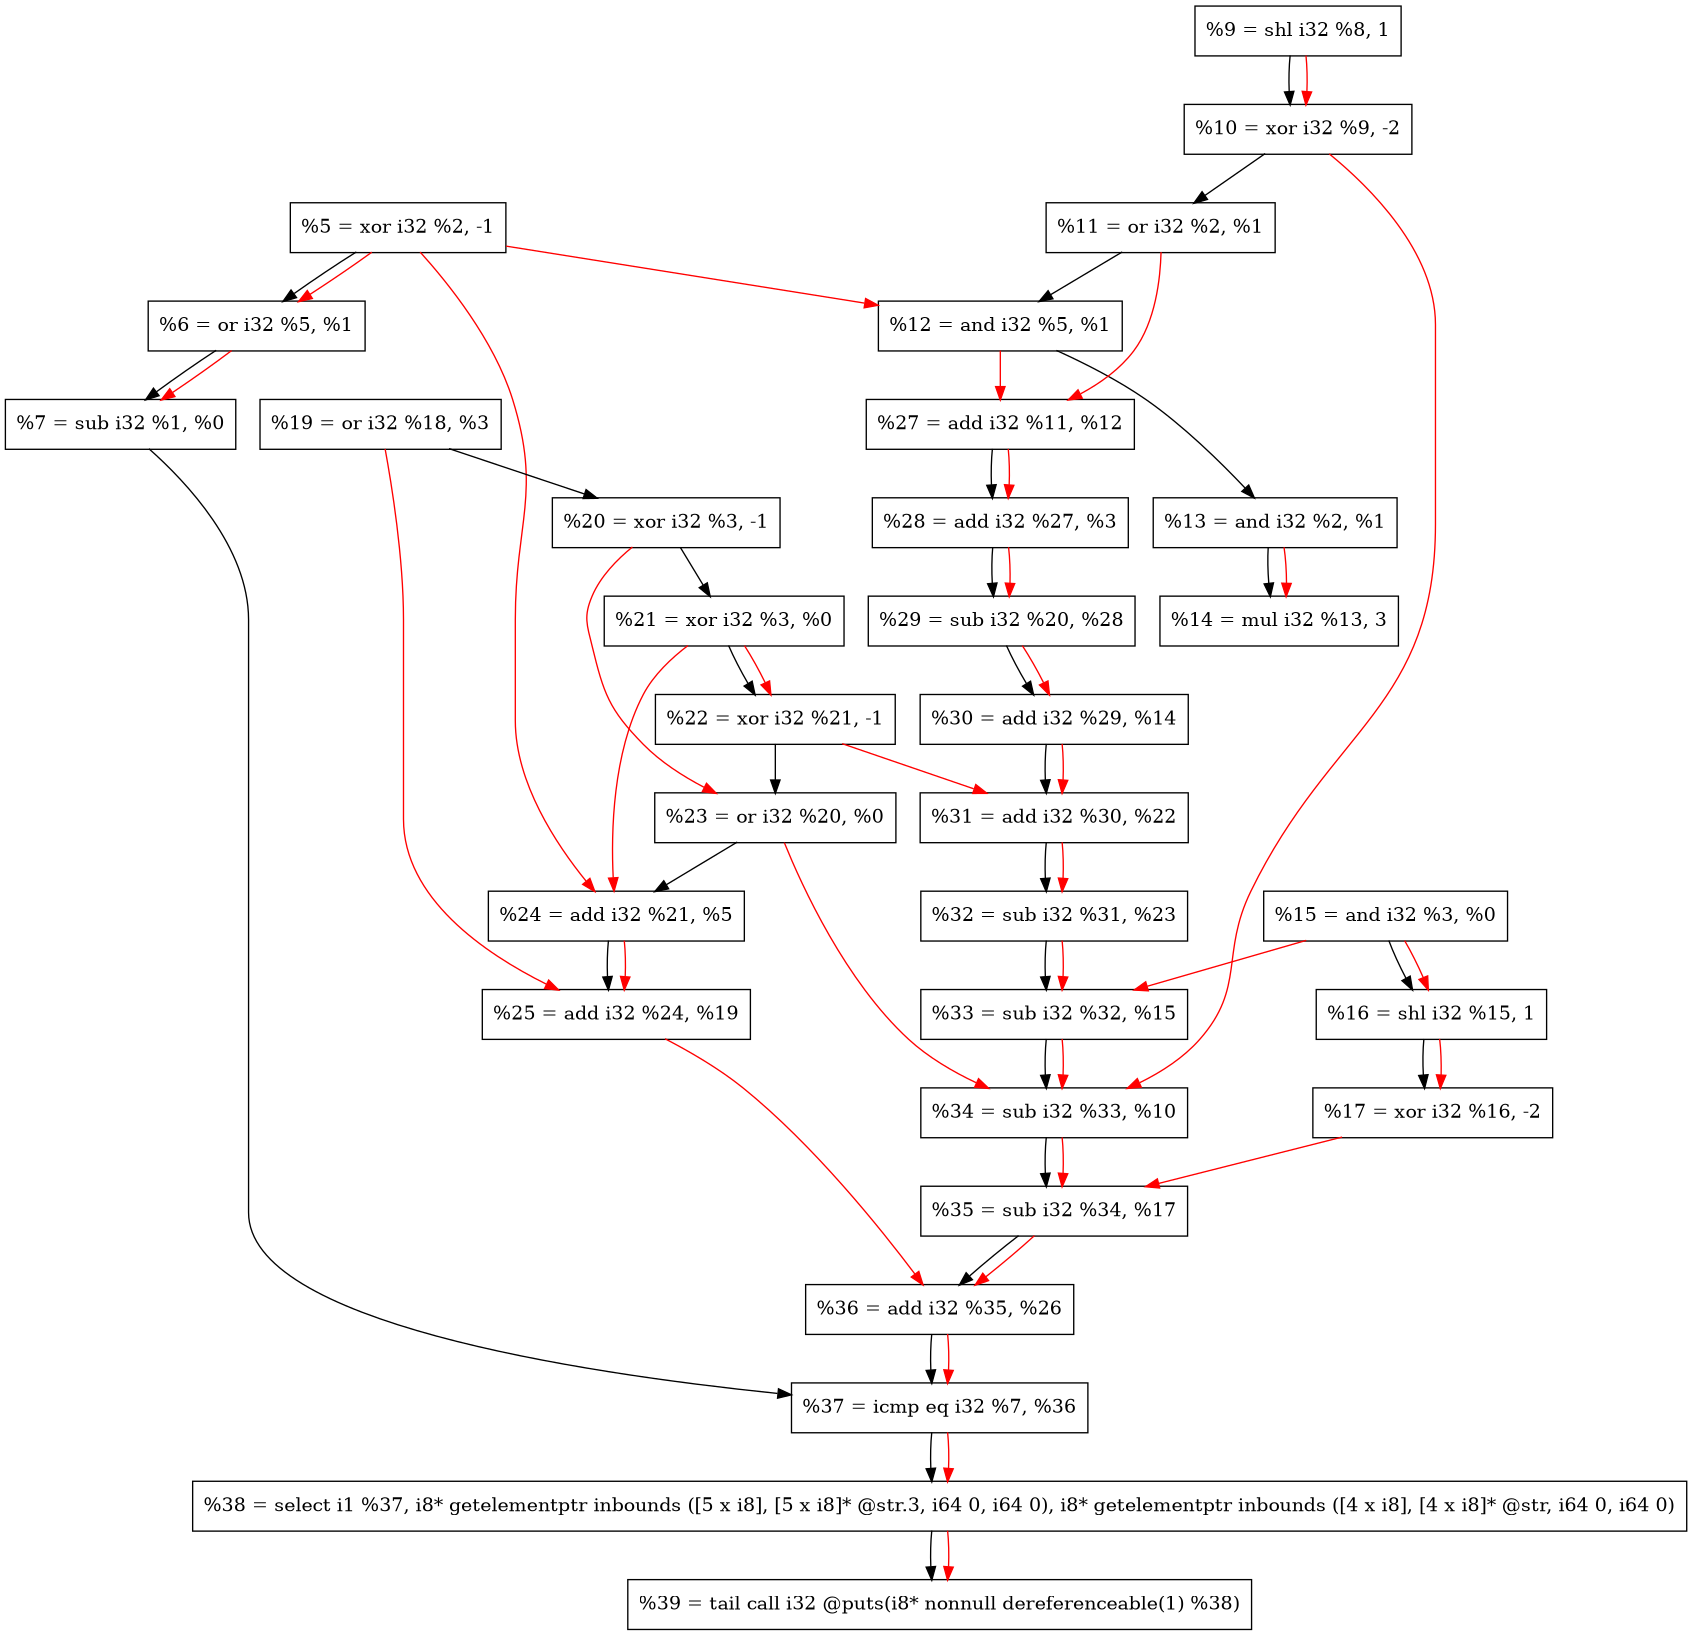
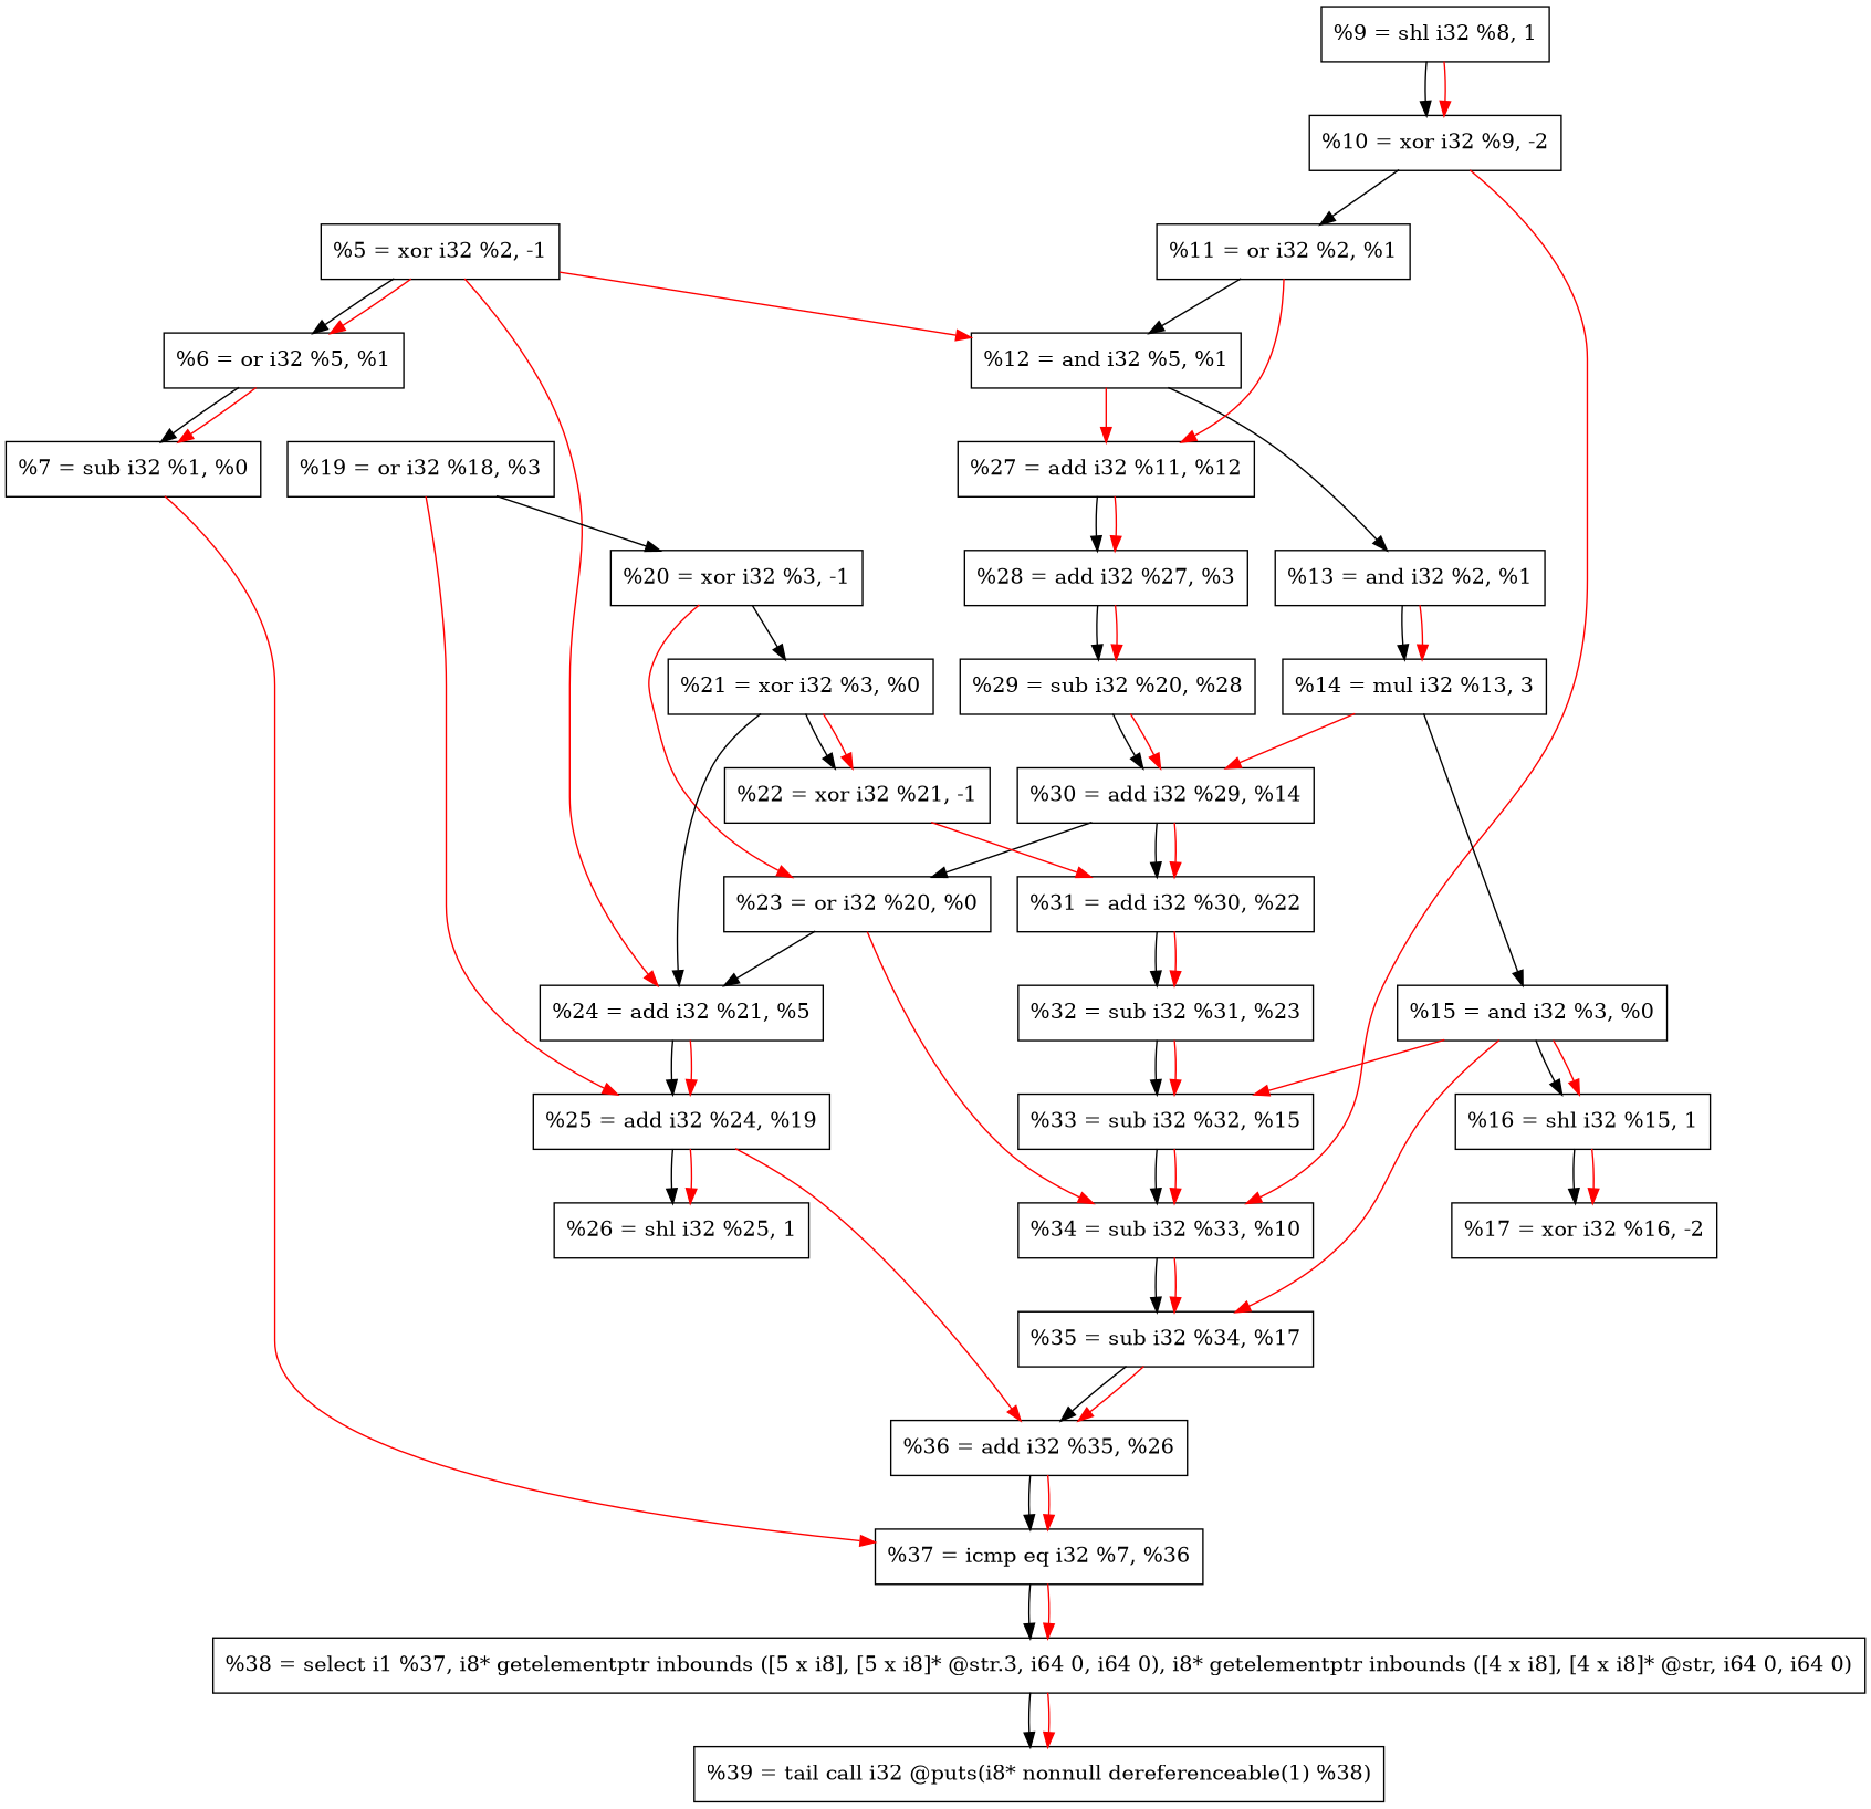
  digraph {
    node [shape=record]
    edge [color=red]
    n1 [label="  %5 = xor i32 %2, -1"]
    n2 [label="  %6 = or i32 %5, %1"]
    n3 [label="  %12 = and i32 %5, %1"]
    n4 [label="  %24 = add i32 %21, %5"]
    n5 [label="%7 = sub i32 %1, %0"]
    n6 [label="  %27 = add i32 %11, %12"]
    n7 [label="  %13 = and i32 %2, %1"]
    n8 [label="  %25 = add i32 %24, %19"]
    n9 [label="  %37 = icmp eq i32 %7, %36"]
    n10 [label="  %38 = select i1 %37, i8* getelementptr inbounds ([5 x i8], [5 x i8]* @str.3, i64 0, i64 0), i8* getelementptr inbounds ([4 x i8], [4 x i8]* @str, i64 0, i64 0)"]
    n11 [label="  %9 = shl i32 %8, 1"]
    n12 [label="  %10 = xor i32 %9, -2"]
    n13 [label="  %11 = or i32 %2, %1"]
    n14 [label="  %34 = sub i32 %33, %10"]
    n15 [label="  %35 = sub i32 %34, %17"]
    n16 [label="  %28 = add i32 %27, %3"]
    n17 [label="  %14 = mul i32 %13, 3"]
    n18 [label="  %15 = and i32 %3, %0"]
    n19 [label="  %30 = add i32 %29, %14"]
    n20 [label="  %16 = shl i32 %15, 1"]
    n21 [label="  %33 = sub i32 %32, %15"]
    n22 [label="  %31 = add i32 %30, %22"]
    n23 [label="  %17 = xor i32 %16, -2"]
    n24 [label="  %36 = add i32 %35, %26"]
    n25 [label="  %19 = or i32 %18, %3"]
    n26 [label="  %20 = xor i32 %3, -1"]
    n27 [label="  %21 = xor i32 %3, %0"]
    n28 [label="  %23 = or i32 %20, %0"]
+   n29 [label="  %26 = shl i32 %25, 1"]
    n30 [label="  %22 = xor i32 %21, -1"]
    n31 [label="  %29 = sub i32 %20, %28"]
    n32 [label="  %32 = sub i32 %31, %23"]
    n33 [label="  %39 = tail call i32 @puts(i8* nonnull dereferenceable(1) %38)"]
    n1 -> n2 [color=""]
    n1 -> n2
    n1 -> n3
    n1 -> n4
    n2 -> n5 [color=""]
    n2 -> n5
    n3 -> n6
    n3 -> n7 [color=""]
    n4 -> n8 [color=""]
    n4 -> n8
-   n5 -> n9 [color=black]
+   n5 -> n9
    n6 -> n16 [color=""]
    n6 -> n16
    n7 -> n17 [color=""]
    n7 -> n17
    n8 -> n24
+   n8 -> n29 [color=""]
+   n8 -> n29
    n9 -> n10 [color=""]
    n9 -> n10
    n10 -> n33 [color=""]
    n10 -> n33
    n11 -> n12 [color=""]
    n11 -> n12
    n12 -> n13 [color=""]
    n12 -> n14
    n13 -> n3 [color=""]
    n13 -> n6
    n14 -> n15 [color=""]
    n14 -> n15
    n15 -> n24 [color=""]
    n15 -> n24
    n16 -> n31 [color=""]
    n16 -> n31
+   n17 -> n18 [color=""]
+   n17 -> n19
    n18 -> n20 [color=""]
    n18 -> n20
    n18 -> n21
    n19 -> n22 [color=""]
    n19 -> n22
    n20 -> n23 [color=""]
    n20 -> n23
    n21 -> n14 [color=""]
    n21 -> n14
    n22 -> n32 [color=""]
    n22 -> n32
-   n23 -> n15
+   n18 -> n15
    n24 -> n9 [color=""]
    n24 -> n9
    n25 -> n8
    n25 -> n26 [color=""]
    n26 -> n27 [color=""]
    n26 -> n28
-   n27 -> n4
+   n27 -> n4 [color=black]
    n27 -> n30 [color=""]
    n27 -> n30
    n28 -> n4 [color=""]
    n28 -> n14
    n30 -> n22
-   n30 -> n28 [color=""]
+   n19 -> n28 [color=""]
    n31 -> n19 [color=""]
    n31 -> n19
    n32 -> n21 [color=""]
    n32 -> n21
  }
